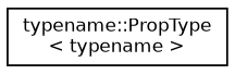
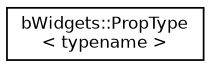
  digraph {
    rankdir=LR
-   n1 [color=black fillcolor=white fontname=Helvetica fontsize=10 height=0.2 label="typename::PropType\l\< typename \>" shape=record style=filled width=0.4]
+   n1 [color=black fillcolor=white fontname=Helvetica fontsize=10 height=0.2 label="bWidgets::PropType\l\< typename \>" shape=record style=filled width=0.4]
  }
